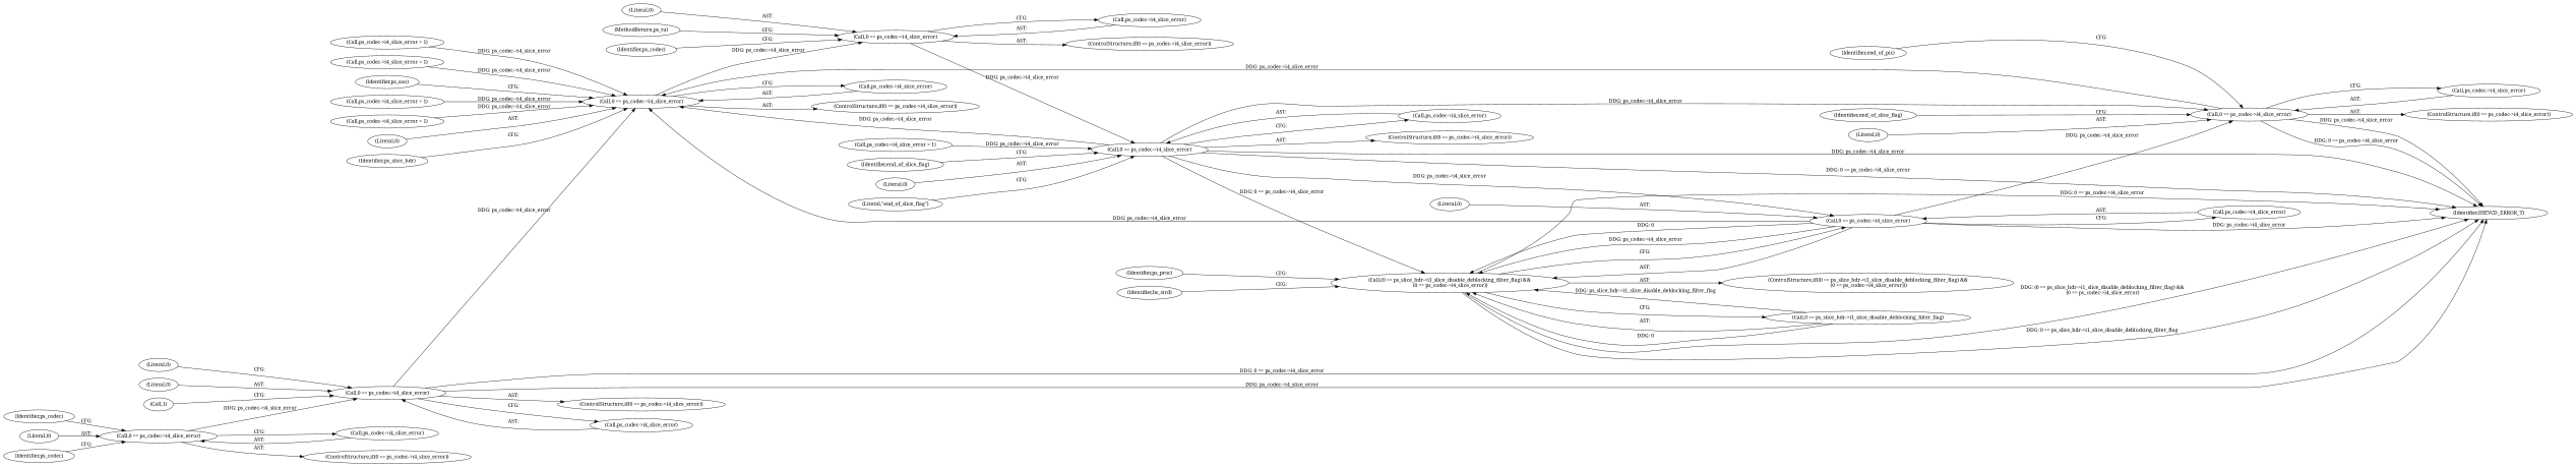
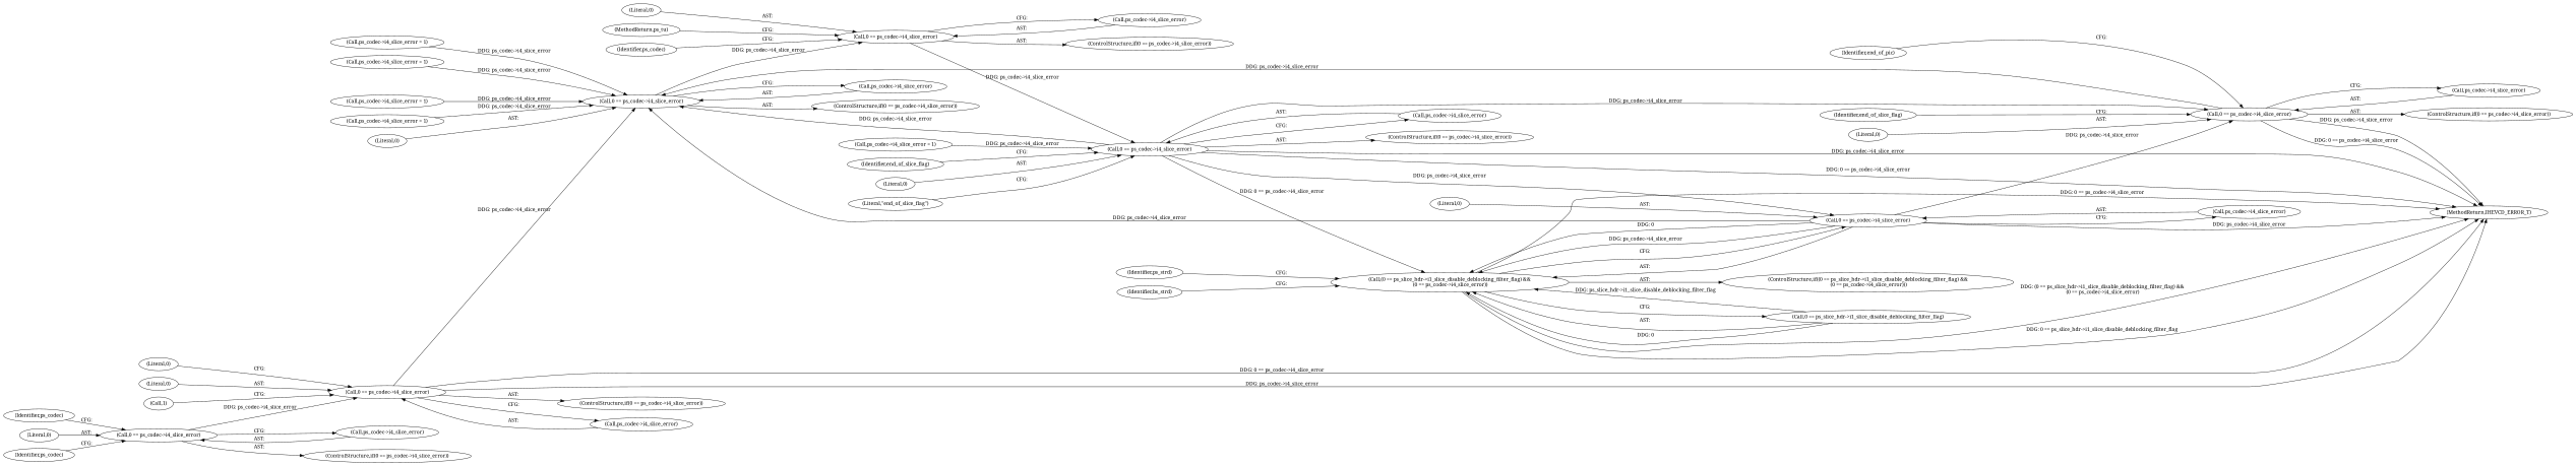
  digraph {
    fontname="Noto Serif"
    rankdir=LR
    node [fontname="Noto Serif"]
    edge [fontname="Noto Serif"]
    n1 [label="(Call,0 == ps_codec->i4_slice_error)"]
    n2 [label="(Call,0 == ps_codec->i4_slice_error)"]
    n3 [label="(Call,ps_codec->i4_slice_error)"]
    n4 [label="(ControlStructure,if(0 == ps_codec->i4_slice_error))"]
    n5 [label="(Call,0 == ps_codec->i4_slice_error)"]
    n6 [label="(ControlStructure,if(0 == ps_codec->i4_slice_error))"]
    n7 [label="(Call,ps_codec->i4_slice_error)"]
-   n8 [label="(Identifier,IHEVCD_ERROR_T)"]
+   n8 [label="(MethodReturn,IHEVCD_ERROR_T)"]
    n9 [label="(Call,0 == ps_codec->i4_slice_error)"]
    n10 [label="(ControlStructure,if(0 == ps_codec->i4_slice_error))"]
    n11 [label="(Call,ps_codec->i4_slice_error)"]
    n12 [label="(Call,0 == ps_codec->i4_slice_error)"]
    n13 [label="(ControlStructure,if(0 == ps_codec->i4_slice_error))"]
    n14 [label="(Call,ps_codec->i4_slice_error)"]
    n15 [label="(Call,(0 == ps_slice_hdr->i1_slice_disable_deblocking_filter_flag) &&\n (0 == ps_codec->i4_slice_error))"]
    n16 [label="(Call,0 == ps_codec->i4_slice_error)"]
    n17 [label="(Call,0 == ps_codec->i4_slice_error)"]
    n18 [label="(Call,ps_codec->i4_slice_error)"]
    n19 [label="(ControlStructure,if(0 == ps_codec->i4_slice_error))"]
    n20 [label="(Call,0 == ps_slice_hdr->i1_slice_disable_deblocking_filter_flag)"]
    n21 [label="(ControlStructure,if((0 == ps_slice_hdr->i1_slice_disable_deblocking_filter_flag) &&\n (0 == ps_codec->i4_slice_error)))"]
    n22 [label="(Call,ps_codec->i4_slice_error)"]
    n23 [label="(Call,ps_codec->i4_slice_error)"]
    n24 [label="(ControlStructure,if(0 == ps_codec->i4_slice_error))"]
    n25 [label="(Literal,0)"]
    n26 [label="(Call,ps_codec->i4_slice_error = 1)"]
-   n27 [label="(Identifier,ps_proc)"]
+   n27 [label="(Identifier,ps_strd)"]
    n28 [label="(Identifier,ps_codec)"]
    n29 [label="(Identifier,ps_codec)"]
    n30 [label="(Literal,0)"]
    n31 [label="(Call,ps_codec->i4_slice_error = 1)"]
    n32 [label="(Literal,0)"]
    n33 [label="(Call,ps_codec->i4_slice_error = 1)"]
    n34 [label="(Identifier,end_of_pic)"]
-   n35 [label="(Identifier,ps_sao)"]
    n36 [label="(Call,ps_codec->i4_slice_error = 1)"]
    n37 [label="(Identifier,end_of_slice_flag)"]
    n38 [label="(Call,1)"]
    n39 [label="(Call,ps_codec->i4_slice_error = 1)"]
    n40 [label="(Literal,0)"]
    n41 [label="(Literal,0)"]
    n42 [label="(Literal,\"end_of_slice_flag\")"]
    n43 [label="(Identifier,ps_codec)"]
    n44 [label="(Identifier,end_of_slice_flag)"]
    n45 [label="(Identifier,bs_strd)"]
    n46 [label="(Literal,0)"]
-   n47 [label="(Identifier,ps_slice_hdr)"]
    n48 [label="(MethodReturn,ps_tu)"]
    n49 [label="(Literal,0)"]
    n50 [label="(Literal,0)"]
    n1 -> n2 [label="DDG: ps_codec->i4_slice_error"]
    n1 -> n3 [label="CFG: "]
    n1 -> n4 [label="AST: "]
    n2 -> n5 [label="DDG: ps_codec->i4_slice_error"]
    n2 -> n6 [label="AST: "]
    n2 -> n7 [label="CFG: "]
    n2 -> n8 [label="DDG: 0 == ps_codec->i4_slice_error"]
    n2 -> n8 [label="DDG: ps_codec->i4_slice_error"]
    n3 -> n1 [label="AST: "]
    n5 -> n9 [label="DDG: ps_codec->i4_slice_error"]
    n5 -> n10 [label="AST: "]
    n5 -> n11 [label="CFG: "]
    n7 -> n2 [label="AST: "]
    n9 -> n12 [label="DDG: ps_codec->i4_slice_error"]
    n9 -> n13 [label="AST: "]
    n9 -> n14 [label="CFG: "]
    n11 -> n5 [label="AST: "]
    n12 -> n5 [label="DDG: ps_codec->i4_slice_error"]
    n12 -> n8 [label="DDG: ps_codec->i4_slice_error"]
    n12 -> n8 [label="DDG: 0 == ps_codec->i4_slice_error"]
    n12 -> n15 [label="DDG: 0 == ps_codec->i4_slice_error"]
    n12 -> n16 [label="DDG: ps_codec->i4_slice_error"]
    n12 -> n17 [label="DDG: ps_codec->i4_slice_error"]
    n12 -> n18 [label="CFG: "]
    n12 -> n19 [label="AST: "]
    n14 -> n9 [label="AST: "]
    n15 -> n8 [label="DDG: 0 == ps_codec->i4_slice_error"]
    n15 -> n8 [label="DDG: (0 == ps_slice_hdr->i1_slice_disable_deblocking_filter_flag) &&\n (0 == ps_codec->i4_slice_error)"]
    n15 -> n8 [label="DDG: 0 == ps_slice_hdr->i1_slice_disable_deblocking_filter_flag"]
    n15 -> n16 [label="CFG: "]
    n15 -> n20 [label="CFG: "]
    n15 -> n21 [label="AST: "]
    n16 -> n5 [label="DDG: ps_codec->i4_slice_error"]
    n16 -> n8 [label="DDG: ps_codec->i4_slice_error"]
    n16 -> n15 [label="AST: "]
    n16 -> n15 [label="DDG: 0"]
    n16 -> n15 [label="DDG: ps_codec->i4_slice_error"]
    n16 -> n17 [label="DDG: ps_codec->i4_slice_error"]
    n16 -> n22 [label="CFG: "]
    n17 -> n5 [label="DDG: ps_codec->i4_slice_error"]
    n17 -> n8 [label="DDG: ps_codec->i4_slice_error"]
    n17 -> n8 [label="DDG: 0 == ps_codec->i4_slice_error"]
    n17 -> n23 [label="CFG: "]
    n17 -> n24 [label="AST: "]
    n18 -> n12 [label="AST: "]
    n20 -> n15 [label="AST: "]
    n20 -> n15 [label="DDG: 0"]
    n20 -> n15 [label="DDG: ps_slice_hdr->i1_slice_disable_deblocking_filter_flag"]
    n22 -> n16 [label="AST: "]
    n23 -> n17 [label="AST: "]
    n25 -> n2 [label="AST: "]
    n26 -> n5 [label="DDG: ps_codec->i4_slice_error"]
    n27 -> n15 [label="CFG: "]
    n28 -> n9 [label="CFG: "]
    n29 -> n1 [label="CFG: "]
    n30 -> n1 [label="AST: "]
    n31 -> n12 [label="DDG: ps_codec->i4_slice_error"]
    n32 -> n17 [label="AST: "]
    n33 -> n5 [label="DDG: ps_codec->i4_slice_error"]
    n34 -> n17 [label="CFG: "]
-   n35 -> n5 [label="CFG: "]
    n36 -> n5 [label="DDG: ps_codec->i4_slice_error"]
    n37 -> n12 [label="CFG: "]
    n38 -> n2 [label="CFG: "]
    n39 -> n5 [label="DDG: ps_codec->i4_slice_error"]
    n40 -> n9 [label="AST: "]
    n41 -> n12 [label="AST: "]
    n42 -> n12 [label="CFG: "]
    n43 -> n1 [label="CFG: "]
    n44 -> n17 [label="CFG: "]
    n45 -> n15 [label="CFG: "]
    n46 -> n5 [label="AST: "]
-   n47 -> n5 [label="CFG: "]
    n48 -> n9 [label="CFG: "]
    n49 -> n2 [label="CFG: "]
    n50 -> n16 [label="AST: "]
  }
